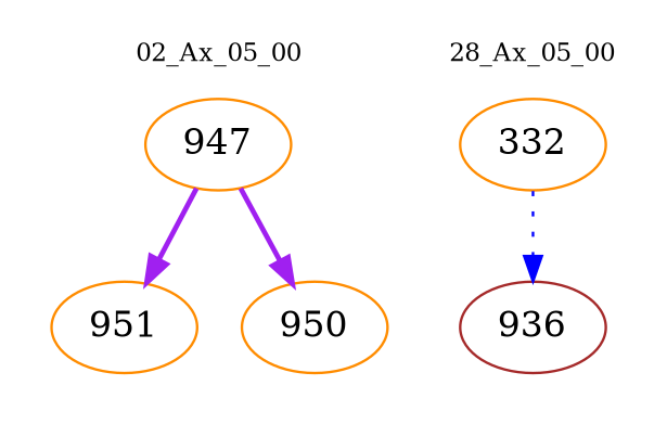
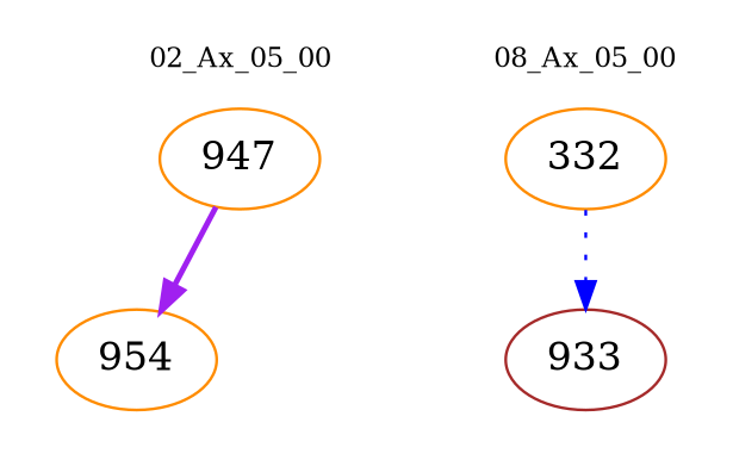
  digraph {
    node [color=darkorange]
    edge [color=purple style=bold]
    n1 [label=947]
-   n2 [label=951]
-   n3 [label=950]
+   n2 [label=954]
    n4 [label=332]
-   n5 [color=brown label=936]
+   n5 [color=brown label=933]
    subgraph cluster_1 {
      color=white
      fontsize=10
      label="02_Ax_05_00"
      n1
      n2
-     n3
    }
    subgraph cluster_2 {
      color=white
      fontsize=10
-     label="28_Ax_05_00"
+     label="08_Ax_05_00"
      n4
      n5
    }
    n1 -> n2
-   n1 -> n3
    n4 -> n5 [color=blue style=dotted]
  }
